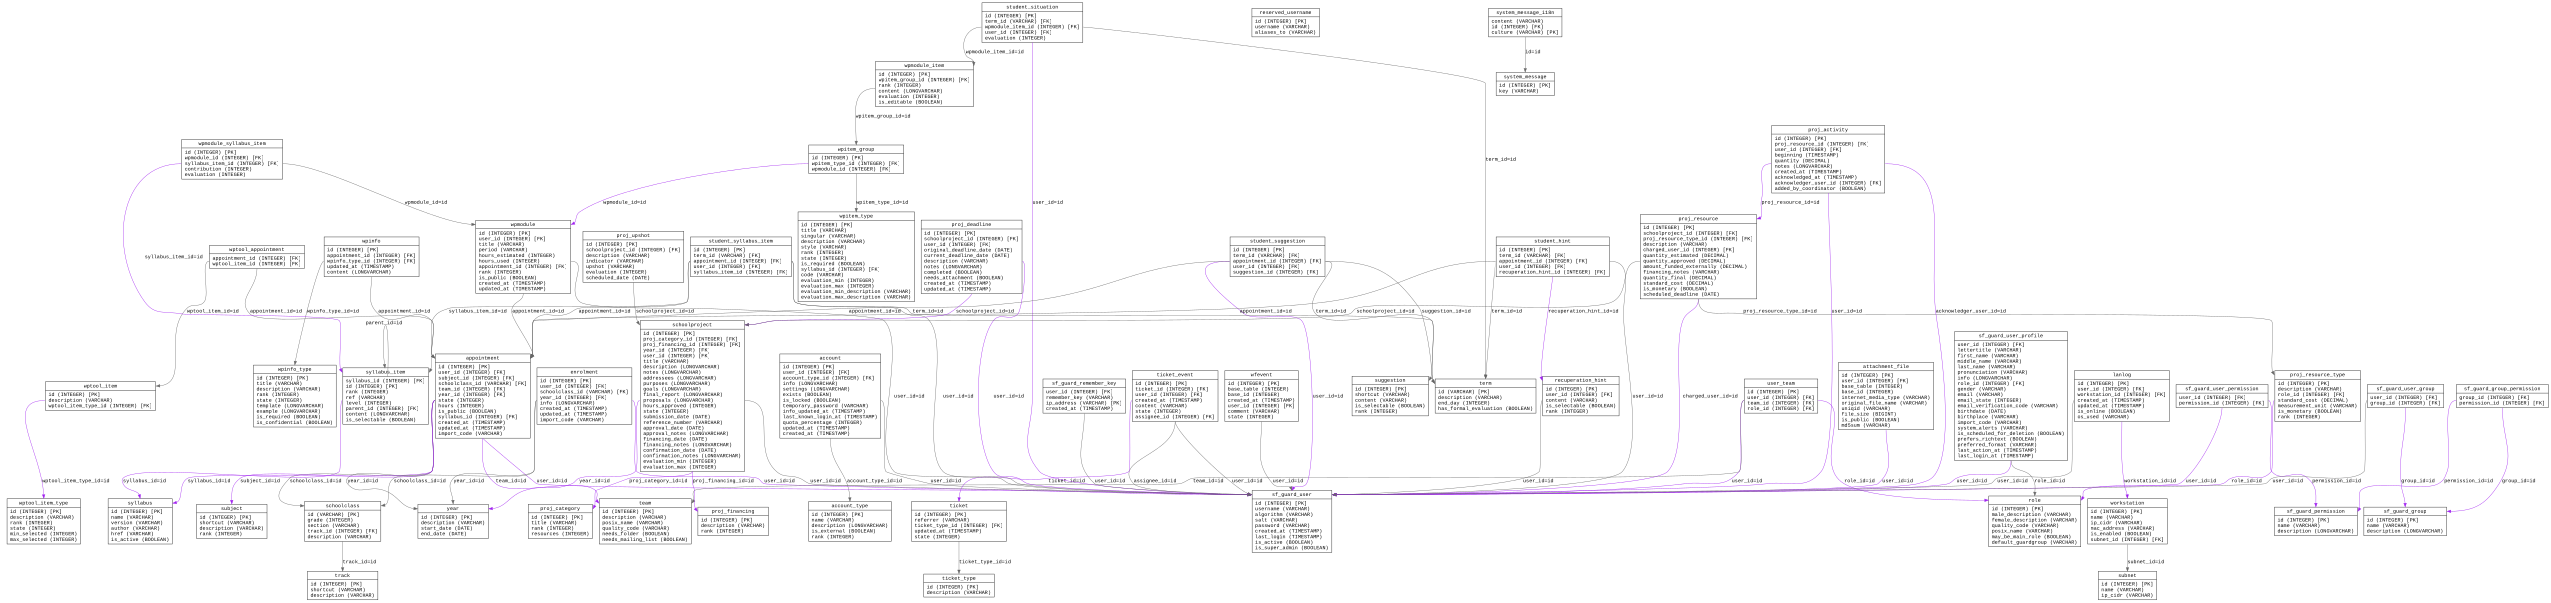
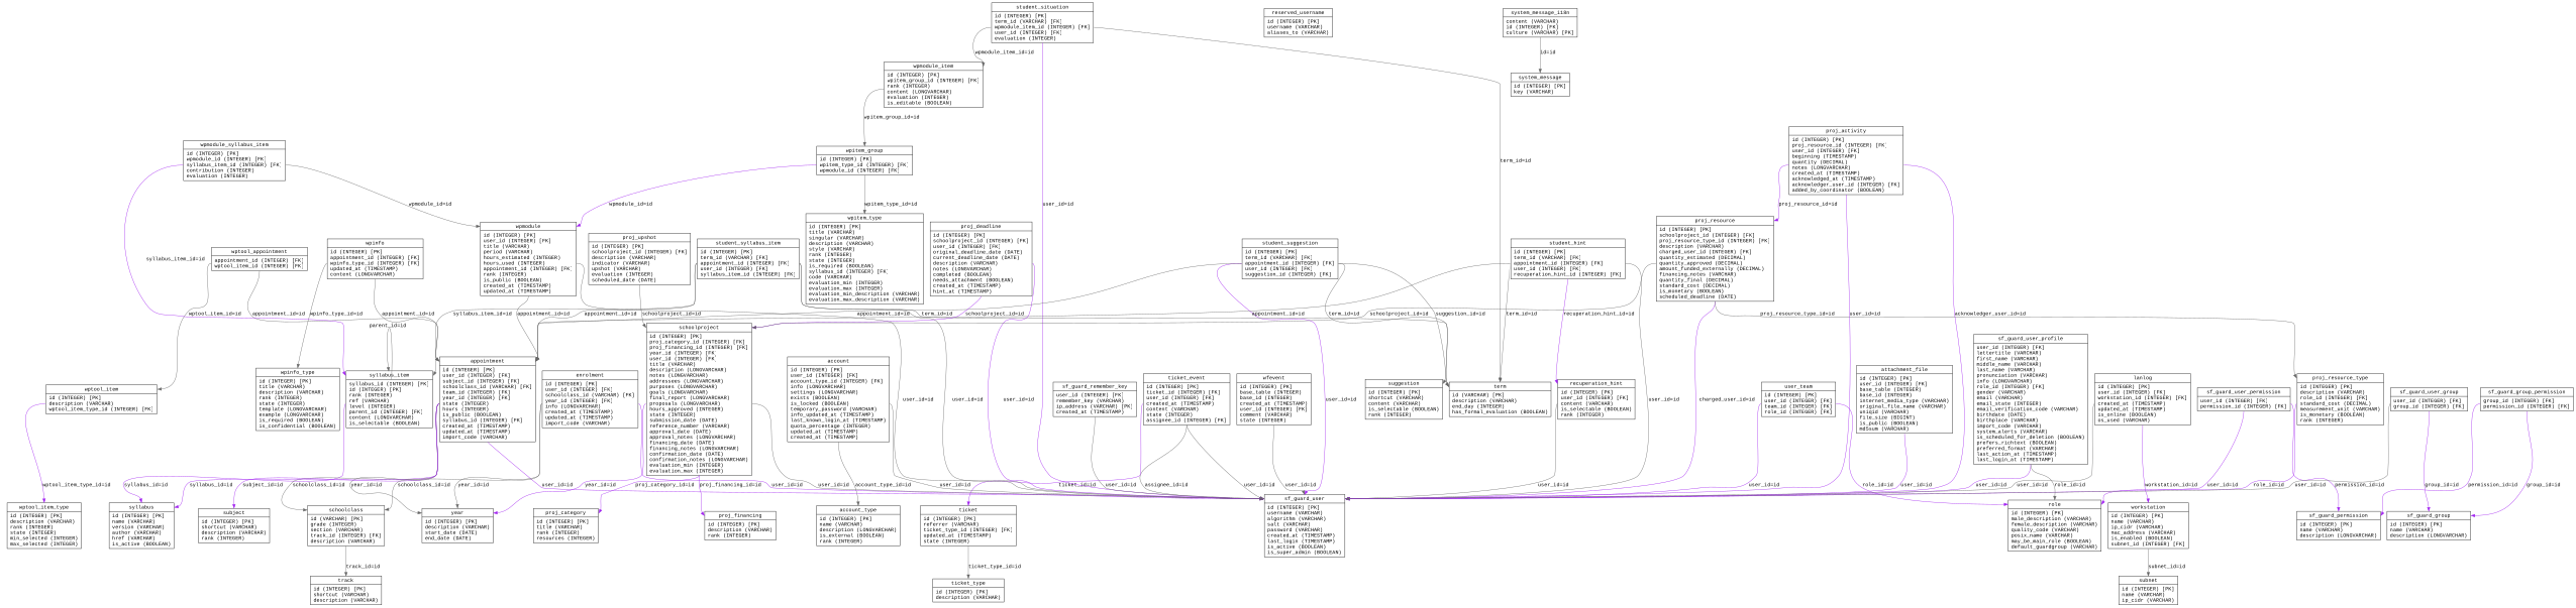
  digraph {
    fontname="Liberation Mono"
    node [fontname="Liberation Mono" shape=record]
    edge [color=gray40 fontname="Liberation Mono" headport=table tailport=cols]
    n1 [label="{<table>track|<cols>id (INTEGER) [PK]\lshortcut (VARCHAR)\ldescription (VARCHAR)\l}"]
    n2 [label="{<table>schoolclass|<cols>id (VARCHAR) [PK]\lgrade (INTEGER)\lsection (VARCHAR)\ltrack_id (INTEGER) [FK]\ldescription (VARCHAR)\l}"]
    n3 [label="{<table>year|<cols>id (INTEGER) [PK]\ldescription (VARCHAR)\lstart_date (DATE)\lend_date (DATE)\l}"]
    n4 [label="{<table>term|<cols>id (VARCHAR) [PK]\ldescription (VARCHAR)\lend_day (INTEGER)\lhas_formal_evaluation (BOOLEAN)\l}"]
    n5 [label="{<table>subject|<cols>id (INTEGER) [PK]\lshortcut (VARCHAR)\ldescription (VARCHAR)\lrank (INTEGER)\l}"]
    n6 [label="{<table>suggestion|<cols>id (INTEGER) [PK]\lshortcut (VARCHAR)\lcontent (VARCHAR)\lis_selectable (BOOLEAN)\lrank (INTEGER)\l}"]
    n7 [label="{<table>recuperation_hint|<cols>id (INTEGER) [PK]\luser_id (INTEGER) [FK]\lcontent (VARCHAR)\lis_selectable (BOOLEAN)\lrank (INTEGER)\l}"]
    n8 [label="{<table>sf_guard_user|<cols>id (INTEGER) [PK]\lusername (VARCHAR)\lalgorithm (VARCHAR)\lsalt (VARCHAR)\lpassword (VARCHAR)\lcreated_at (TIMESTAMP)\llast_login (TIMESTAMP)\lis_active (BOOLEAN)\lis_super_admin (BOOLEAN)\l}"]
    n9 [label="{<table>sf_guard_user_profile|<cols>user_id (INTEGER) [FK]\llettertitle (VARCHAR)\lfirst_name (VARCHAR)\lmiddle_name (VARCHAR)\llast_name (VARCHAR)\lpronunciation (VARCHAR)\linfo (LONGVARCHAR)\lrole_id (INTEGER) [FK]\lgender (VARCHAR)\lemail (VARCHAR)\lemail_state (INTEGER)\lemail_verification_code (VARCHAR)\lbirthdate (DATE)\lbirthplace (VARCHAR)\limport_code (VARCHAR)\lsystem_alerts (VARCHAR)\lis_scheduled_for_deletion (BOOLEAN)\lprefers_richtext (BOOLEAN)\lpreferred_format (VARCHAR)\llast_action_at (TIMESTAMP)\llast_login_at (TIMESTAMP)\l}"]
    n10 [label="{<table>role|<cols>id (INTEGER) [PK]\lmale_description (VARCHAR)\lfemale_description (VARCHAR)\lquality_code (VARCHAR)\lposix_name (VARCHAR)\lmay_be_main_role (BOOLEAN)\ldefault_guardgroup (VARCHAR)\l}"]
    n11 [label="{<table>account_type|<cols>id (INTEGER) [PK]\lname (VARCHAR)\ldescription (LONGVARCHAR)\lis_external (BOOLEAN)\lrank (INTEGER)\l}"]
    n12 [label="{<table>account|<cols>id (INTEGER) [PK]\luser_id (INTEGER) [FK]\laccount_type_id (INTEGER) [FK]\linfo (LONGVARCHAR)\lsettings (LONGVARCHAR)\lexists (BOOLEAN)\lis_locked (BOOLEAN)\ltemporary_password (VARCHAR)\linfo_updated_at (TIMESTAMP)\llast_known_login_at (TIMESTAMP)\lquota_percentage (INTEGER)\lupdated_at (TIMESTAMP)\lcreated_at (TIMESTAMP)\l}"]
    n13 [label="{<table>reserved_username|<cols>id (INTEGER) [PK]\lusername (VARCHAR)\laliases_to (VARCHAR)\l}"]
    n14 [label="{<table>ticket_type|<cols>id (INTEGER) [PK]\ldescription (VARCHAR)\l}"]
    n15 [label="{<table>ticket|<cols>id (INTEGER) [PK]\lreferrer (VARCHAR)\lticket_type_id (INTEGER) [FK]\lupdated_at (TIMESTAMP)\lstate (INTEGER)\l}"]
    n16 [label="{<table>ticket_event|<cols>id (INTEGER) [PK]\lticket_id (INTEGER) [FK]\luser_id (INTEGER) [FK]\lcreated_at (TIMESTAMP)\lcontent (VARCHAR)\lstate (INTEGER)\lassignee_id (INTEGER) [FK]\l}"]
    n17 [label="{<table>syllabus|<cols>id (INTEGER) [PK]\lname (VARCHAR)\lversion (VARCHAR)\lauthor (VARCHAR)\lhref (VARCHAR)\lis_active (BOOLEAN)\l}"]
    n18 [label="{<table>syllabus_item|<cols>syllabus_id (INTEGER) [FK]\lid (INTEGER) [PK]\lrank (INTEGER)\lref (VARCHAR)\llevel (INTEGER)\lparent_id (INTEGER) [FK]\lcontent (LONGVARCHAR)\lis_selectable (BOOLEAN)\l}"]
    n19 [label="{<table>appointment|<cols>id (INTEGER) [PK]\luser_id (INTEGER) [FK]\lsubject_id (INTEGER) [FK]\lschoolclass_id (VARCHAR) [FK]\lteam_id (INTEGER) [FK]\lyear_id (INTEGER) [FK]\lstate (INTEGER)\lhours (INTEGER)\lis_public (BOOLEAN)\lsyllabus_id (INTEGER) [FK]\lcreated_at (TIMESTAMP)\lupdated_at (TIMESTAMP)\limport_code (VARCHAR)\l}"]
-   n20 [label="{<table>team|<cols>id (INTEGER) [PK]\ldescription (VARCHAR)\lposix_name (VARCHAR)\lquality_code (VARCHAR)\lneeds_folder (BOOLEAN)\lneeds_mailing_list (BOOLEAN)\l}"]
    n21 [label="{<table>enrolment|<cols>id (INTEGER) [PK]\luser_id (INTEGER) [FK]\lschoolclass_id (VARCHAR) [FK]\lyear_id (INTEGER) [FK]\linfo (LONGVARCHAR)\lcreated_at (TIMESTAMP)\lupdated_at (TIMESTAMP)\limport_code (VARCHAR)\l}"]
    n22 [label="{<table>user_team|<cols>id (INTEGER) [PK]\luser_id (INTEGER) [FK]\lteam_id (INTEGER) [FK]\lrole_id (INTEGER) [FK]\l}"]
    n23 [label="{<table>wfevent|<cols>id (INTEGER) [PK]\lbase_table (INTEGER)\lbase_id (INTEGER)\lcreated_at (TIMESTAMP)\luser_id (INTEGER) [FK]\lcomment (VARCHAR)\lstate (INTEGER)\l}"]
    n24 [label="{<table>wpinfo_type|<cols>id (INTEGER) [PK]\ltitle (VARCHAR)\ldescription (VARCHAR)\lrank (INTEGER)\lstate (INTEGER)\ltemplate (LONGVARCHAR)\lexample (LONGVARCHAR)\lis_required (BOOLEAN)\lis_confidential (BOOLEAN)\l}"]
    n25 [label="{<table>wpinfo|<cols>id (INTEGER) [PK]\lappointment_id (INTEGER) [FK]\lwpinfo_type_id (INTEGER) [FK]\lupdated_at (TIMESTAMP)\lcontent (LONGVARCHAR)\l}"]
    n26 [label="{<table>wptool_item_type|<cols>id (INTEGER) [PK]\ldescription (VARCHAR)\lrank (INTEGER)\lstate (INTEGER)\lmin_selected (INTEGER)\lmax_selected (INTEGER)\l}"]
    n27 [label="{<table>wptool_item|<cols>id (INTEGER) [PK]\ldescription (VARCHAR)\lwptool_item_type_id (INTEGER) [FK]\l}"]
    n28 [label="{<table>wptool_appointment|<cols>appointment_id (INTEGER) [FK]\lwptool_item_id (INTEGER) [FK]\l}"]
    n29 [label="{<table>wpmodule|<cols>id (INTEGER) [PK]\luser_id (INTEGER) [FK]\ltitle (VARCHAR)\lperiod (VARCHAR)\lhours_estimated (INTEGER)\lhours_used (INTEGER)\lappointment_id (INTEGER) [FK]\lrank (INTEGER)\lis_public (BOOLEAN)\lcreated_at (TIMESTAMP)\lupdated_at (TIMESTAMP)\l}"]
    n30 [label="{<table>wpitem_type|<cols>id (INTEGER) [PK]\ltitle (VARCHAR)\lsingular (VARCHAR)\ldescription (VARCHAR)\lstyle (VARCHAR)\lrank (INTEGER)\lstate (INTEGER)\lis_required (BOOLEAN)\lsyllabus_id (INTEGER) [FK]\lcode (VARCHAR)\levaluation_min (INTEGER)\levaluation_max (INTEGER)\levaluation_min_description (VARCHAR)\levaluation_max_description (VARCHAR)\l}"]
    n31 [label="{<table>wpitem_group|<cols>id (INTEGER) [PK]\lwpitem_type_id (INTEGER) [FK]\lwpmodule_id (INTEGER) [FK]\l}"]
    n32 [label="{<table>wpmodule_item|<cols>id (INTEGER) [PK]\lwpitem_group_id (INTEGER) [FK]\lrank (INTEGER)\lcontent (LONGVARCHAR)\levaluation (INTEGER)\lis_editable (BOOLEAN)\l}"]
    n33 [label="{<table>student_situation|<cols>id (INTEGER) [PK]\lterm_id (VARCHAR) [FK]\lwpmodule_item_id (INTEGER) [FK]\luser_id (INTEGER) [FK]\levaluation (INTEGER)\l}"]
    n34 [label="{<table>student_suggestion|<cols>id (INTEGER) [PK]\lterm_id (VARCHAR) [FK]\lappointment_id (INTEGER) [FK]\luser_id (INTEGER) [FK]\lsuggestion_id (INTEGER) [FK]\l}"]
    n35 [label="{<table>student_hint|<cols>id (INTEGER) [PK]\lterm_id (VARCHAR) [FK]\lappointment_id (INTEGER) [FK]\luser_id (INTEGER) [FK]\lrecuperation_hint_id (INTEGER) [FK]\l}"]
    n36 [label="{<table>student_syllabus_item|<cols>id (INTEGER) [PK]\lterm_id (VARCHAR) [FK]\lappointment_id (INTEGER) [FK]\luser_id (INTEGER) [FK]\lsyllabus_item_id (INTEGER) [FK]\l}"]
    n37 [label="{<table>wpmodule_syllabus_item|<cols>id (INTEGER) [PK]\lwpmodule_id (INTEGER) [FK]\lsyllabus_item_id (INTEGER) [FK]\lcontribution (INTEGER)\levaluation (INTEGER)\l}"]
    n38 [label="{<table>schoolproject|<cols>id (INTEGER) [PK]\lproj_category_id (INTEGER) [FK]\lproj_financing_id (INTEGER) [FK]\lyear_id (INTEGER) [FK]\luser_id (INTEGER) [FK]\ltitle (VARCHAR)\ldescription (LONGVARCHAR)\lnotes (LONGVARCHAR)\laddressees (LONGVARCHAR)\lpurposes (LONGVARCHAR)\lgoals (LONGVARCHAR)\lfinal_report (LONGVARCHAR)\lproposals (LONGVARCHAR)\lhours_approved (INTEGER)\lstate (INTEGER)\lsubmission_date (DATE)\lreference_number (VARCHAR)\lapproval_date (DATE)\lapproval_notes (LONGVARCHAR)\lfinancing_date (DATE)\lfinancing_notes (LONGVARCHAR)\lconfirmation_date (DATE)\lconfirmation_notes (LONGVARCHAR)\levaluation_min (INTEGER)\levaluation_max (INTEGER)\l}"]
    n39 [label="{<table>proj_category|<cols>id (INTEGER) [PK]\ltitle (VARCHAR)\lrank (INTEGER)\lresources (INTEGER)\l}"]
    n40 [label="{<table>proj_financing|<cols>id (INTEGER) [PK]\ldescription (VARCHAR)\lrank (INTEGER)\l}"]
-   n41 [label="{<table>proj_deadline|<cols>id (INTEGER) [PK]\lschoolproject_id (INTEGER) [FK]\luser_id (INTEGER) [FK]\loriginal_deadline_date (DATE)\lcurrent_deadline_date (DATE)\ldescription (VARCHAR)\lnotes (LONGVARCHAR)\lcompleted (BOOLEAN)\lneeds_attachment (BOOLEAN)\lcreated_at (TIMESTAMP)\lupdated_at (TIMESTAMP)\l}"]
+   n41 [label="{<table>proj_deadline|<cols>id (INTEGER) [PK]\lschoolproject_id (INTEGER) [FK]\luser_id (INTEGER) [FK]\loriginal_deadline_date (DATE)\lcurrent_deadline_date (DATE)\ldescription (VARCHAR)\lnotes (LONGVARCHAR)\lcompleted (BOOLEAN)\lneeds_attachment (BOOLEAN)\lcreated_at (TIMESTAMP)\lhint_at (TIMESTAMP)\l}"]
    n42 [label="{<table>proj_resource_type|<cols>id (INTEGER) [PK]\ldescription (VARCHAR)\lrole_id (INTEGER) [FK]\lstandard_cost (DECIMAL)\lmeasurement_unit (VARCHAR)\lis_monetary (BOOLEAN)\lrank (INTEGER)\l}"]
    n43 [label="{<table>proj_resource|<cols>id (INTEGER) [PK]\lschoolproject_id (INTEGER) [FK]\lproj_resource_type_id (INTEGER) [FK]\ldescription (VARCHAR)\lcharged_user_id (INTEGER) [FK]\lquantity_estimated (DECIMAL)\lquantity_approved (DECIMAL)\lamount_funded_externally (DECIMAL)\lfinancing_notes (VARCHAR)\lquantity_final (DECIMAL)\lstandard_cost (DECIMAL)\lis_monetary (BOOLEAN)\lscheduled_deadline (DATE)\l}"]
    n44 [label="{<table>proj_activity|<cols>id (INTEGER) [PK]\lproj_resource_id (INTEGER) [FK]\luser_id (INTEGER) [FK]\lbeginning (TIMESTAMP)\lquantity (DECIMAL)\lnotes (LONGVARCHAR)\lcreated_at (TIMESTAMP)\lacknowledged_at (TIMESTAMP)\lacknowledger_user_id (INTEGER) [FK]\ladded_by_coordinator (BOOLEAN)\l}"]
    n45 [label="{<table>proj_upshot|<cols>id (INTEGER) [PK]\lschoolproject_id (INTEGER) [FK]\ldescription (VARCHAR)\lindicator (VARCHAR)\lupshot (VARCHAR)\levaluation (INTEGER)\lscheduled_date (DATE)\l}"]
    n46 [label="{<table>subnet|<cols>id (INTEGER) [PK]\lname (VARCHAR)\lip_cidr (VARCHAR)\l}"]
    n47 [label="{<table>workstation|<cols>id (INTEGER) [PK]\lname (VARCHAR)\lip_cidr (VARCHAR)\lmac_address (VARCHAR)\lis_enabled (BOOLEAN)\lsubnet_id (INTEGER) [FK]\l}"]
    n48 [label="{<table>lanlog|<cols>id (INTEGER) [PK]\luser_id (INTEGER) [FK]\lworkstation_id (INTEGER) [FK]\lcreated_at (TIMESTAMP)\lupdated_at (TIMESTAMP)\lis_online (BOOLEAN)\los_used (VARCHAR)\l}"]
    n49 [label="{<table>attachment_file|<cols>id (INTEGER) [PK]\luser_id (INTEGER) [FK]\lbase_table (INTEGER)\lbase_id (INTEGER)\linternet_media_type (VARCHAR)\loriginal_file_name (VARCHAR)\luniqid (VARCHAR)\lfile_size (BIGINT)\lis_public (BOOLEAN)\lmd5sum (VARCHAR)\l}"]
    n50 [label="{<table>system_message|<cols>id (INTEGER) [PK]\lkey (VARCHAR)\l}"]
    n51 [label="{<table>system_message_i18n|<cols>content (VARCHAR)\lid (INTEGER) [FK]\lculture (VARCHAR) [PK]\l}"]
    n52 [label="{<table>sf_guard_group|<cols>id (INTEGER) [PK]\lname (VARCHAR)\ldescription (LONGVARCHAR)\l}"]
    n53 [label="{<table>sf_guard_permission|<cols>id (INTEGER) [PK]\lname (VARCHAR)\ldescription (LONGVARCHAR)\l}"]
    n54 [label="{<table>sf_guard_group_permission|<cols>group_id (INTEGER) [FK]\lpermission_id (INTEGER) [FK]\l}"]
    n55 [label="{<table>sf_guard_user_permission|<cols>user_id (INTEGER) [FK]\lpermission_id (INTEGER) [FK]\l}"]
    n56 [label="{<table>sf_guard_user_group|<cols>user_id (INTEGER) [FK]\lgroup_id (INTEGER) [FK]\l}"]
    n57 [label="{<table>sf_guard_remember_key|<cols>user_id (INTEGER) [FK]\lremember_key (VARCHAR)\lip_address (VARCHAR) [PK]\lcreated_at (TIMESTAMP)\l}"]
    n2 -> n1 [label="track_id=id "]
    n7 -> n8 [label="user_id=id "]
    n9 -> n8 [color=purple label="user_id=id "]
    n9 -> n10 [label="role_id=id "]
    n12 -> n8 [label="user_id=id "]
    n12 -> n11 [label="account_type_id=id "]
    n15 -> n14 [label="ticket_type_id=id "]
    n16 -> n8 [label="user_id=id "]
    n16 -> n8 [label="assignee_id=id "]
    n16 -> n15 [color=purple label="ticket_id=id "]
    n18 -> n17 [color=purple label="syllabus_id=id "]
    n18 -> n18 [label="parent_id=id "]
    n19 -> n2 [label="schoolclass_id=id "]
    n19 -> n3 [label="year_id=id "]
    n19 -> n5 [color=purple label="subject_id=id "]
    n19 -> n8 [color=purple label="user_id=id "]
    n19 -> n17 [color=purple label="syllabus_id=id "]
-   n19 -> n20 [color=purple label="team_id=id "]
    n21 -> n2 [label="schoolclass_id=id "]
    n21 -> n3 [label="year_id=id "]
    n21 -> n8 [color=purple label="user_id=id "]
    n22 -> n8 [color=purple label="user_id=id "]
    n22 -> n10 [color=purple label="role_id=id "]
-   n22 -> n20 [label="team_id=id "]
    n23 -> n8 [label="user_id=id "]
    n25 -> n19 [label="appointment_id=id "]
    n25 -> n24 [label="wpinfo_type_id=id "]
    n27 -> n26 [color=purple label="wptool_item_type_id=id "]
    n28 -> n19 [label="appointment_id=id "]
    n28 -> n27 [label="wptool_item_id=id "]
    n29 -> n8 [label="user_id=id "]
    n29 -> n19 [label="appointment_id=id "]
    n31 -> n29 [color=purple label="wpmodule_id=id "]
    n31 -> n30 [label="wpitem_type_id=id "]
    n32 -> n31 [label="wpitem_group_id=id "]
    n33 -> n4 [label="term_id=id "]
    n33 -> n8 [color=purple label="user_id=id "]
    n33 -> n32 [label="wpmodule_item_id=id "]
    n34 -> n4 [label="term_id=id "]
    n34 -> n6 [label="suggestion_id=id "]
    n34 -> n8 [color=purple label="user_id=id "]
    n34 -> n19 [label="appointment_id=id "]
    n35 -> n4 [label="term_id=id "]
    n35 -> n7 [color=purple label="recuperation_hint_id=id "]
    n35 -> n8 [label="user_id=id "]
    n35 -> n19 [label="appointment_id=id "]
    n36 -> n4 [label="term_id=id "]
    n36 -> n8 [label="user_id=id "]
    n36 -> n18 [label="syllabus_item_id=id "]
    n36 -> n19 [label="appointment_id=id "]
    n37 -> n18 [color=purple label="syllabus_item_id=id "]
    n37 -> n29 [label="wpmodule_id=id "]
    n38 -> n3 [color=purple label="year_id=id "]
    n38 -> n8 [label="user_id=id "]
    n38 -> n39 [color=purple label="proj_category_id=id "]
    n38 -> n40 [color=purple label="proj_financing_id=id "]
    n41 -> n8 [color=purple label="user_id=id "]
    n41 -> n38 [color=purple label="schoolproject_id=id "]
    n42 -> n10 [color=purple label="role_id=id "]
    n43 -> n8 [color=purple label="charged_user_id=id "]
    n43 -> n38 [label="schoolproject_id=id "]
    n43 -> n42 [label="proj_resource_type_id=id "]
    n44 -> n8 [color=purple label="user_id=id "]
    n44 -> n8 [color=purple label="acknowledger_user_id=id "]
    n44 -> n43 [color=purple label="proj_resource_id=id "]
    n45 -> n38 [label="schoolproject_id=id "]
    n47 -> n46 [label="subnet_id=id "]
    n48 -> n8 [label="user_id=id "]
    n48 -> n47 [color=purple label="workstation_id=id "]
    n49 -> n8 [color=purple label="user_id=id "]
    n51 -> n50 [label="id=id "]
    n54 -> n52 [color=purple label="group_id=id "]
    n54 -> n53 [color=purple label="permission_id=id "]
    n55 -> n8 [color=purple label="user_id=id "]
    n55 -> n53 [color=purple label="permission_id=id "]
    n56 -> n8 [label="user_id=id "]
    n56 -> n52 [color=purple label="group_id=id "]
    n57 -> n8 [label="user_id=id "]
  }
